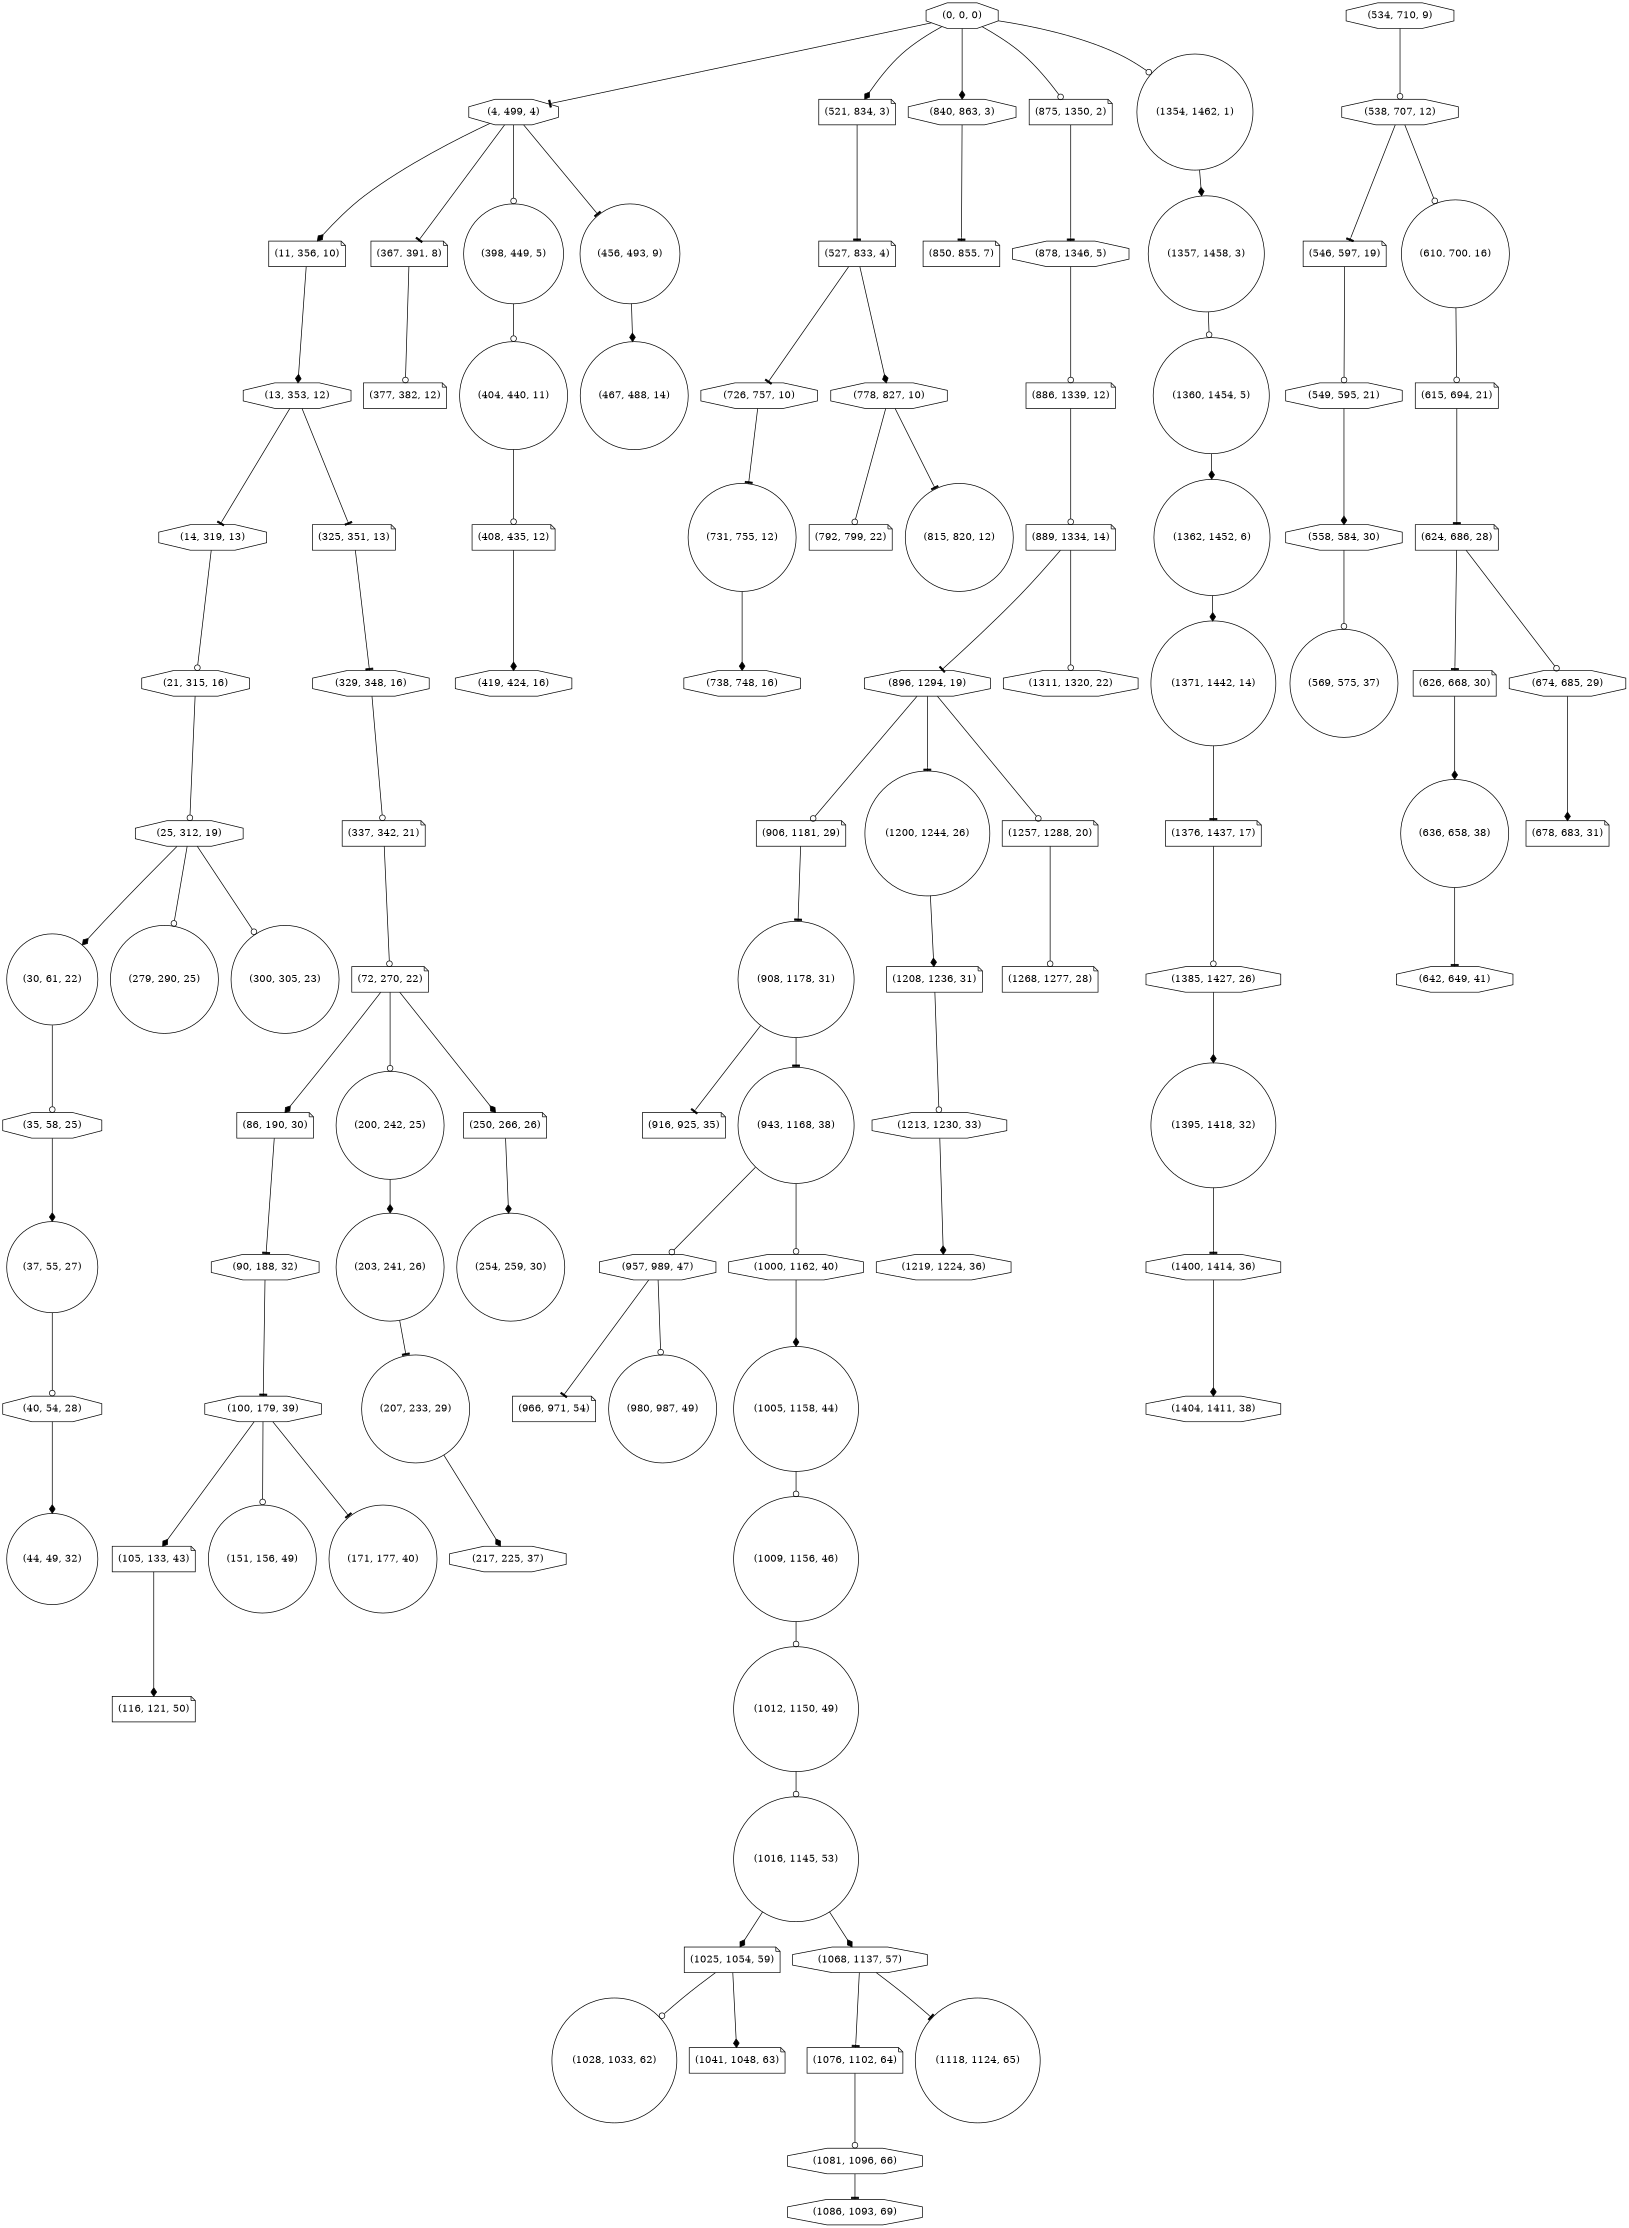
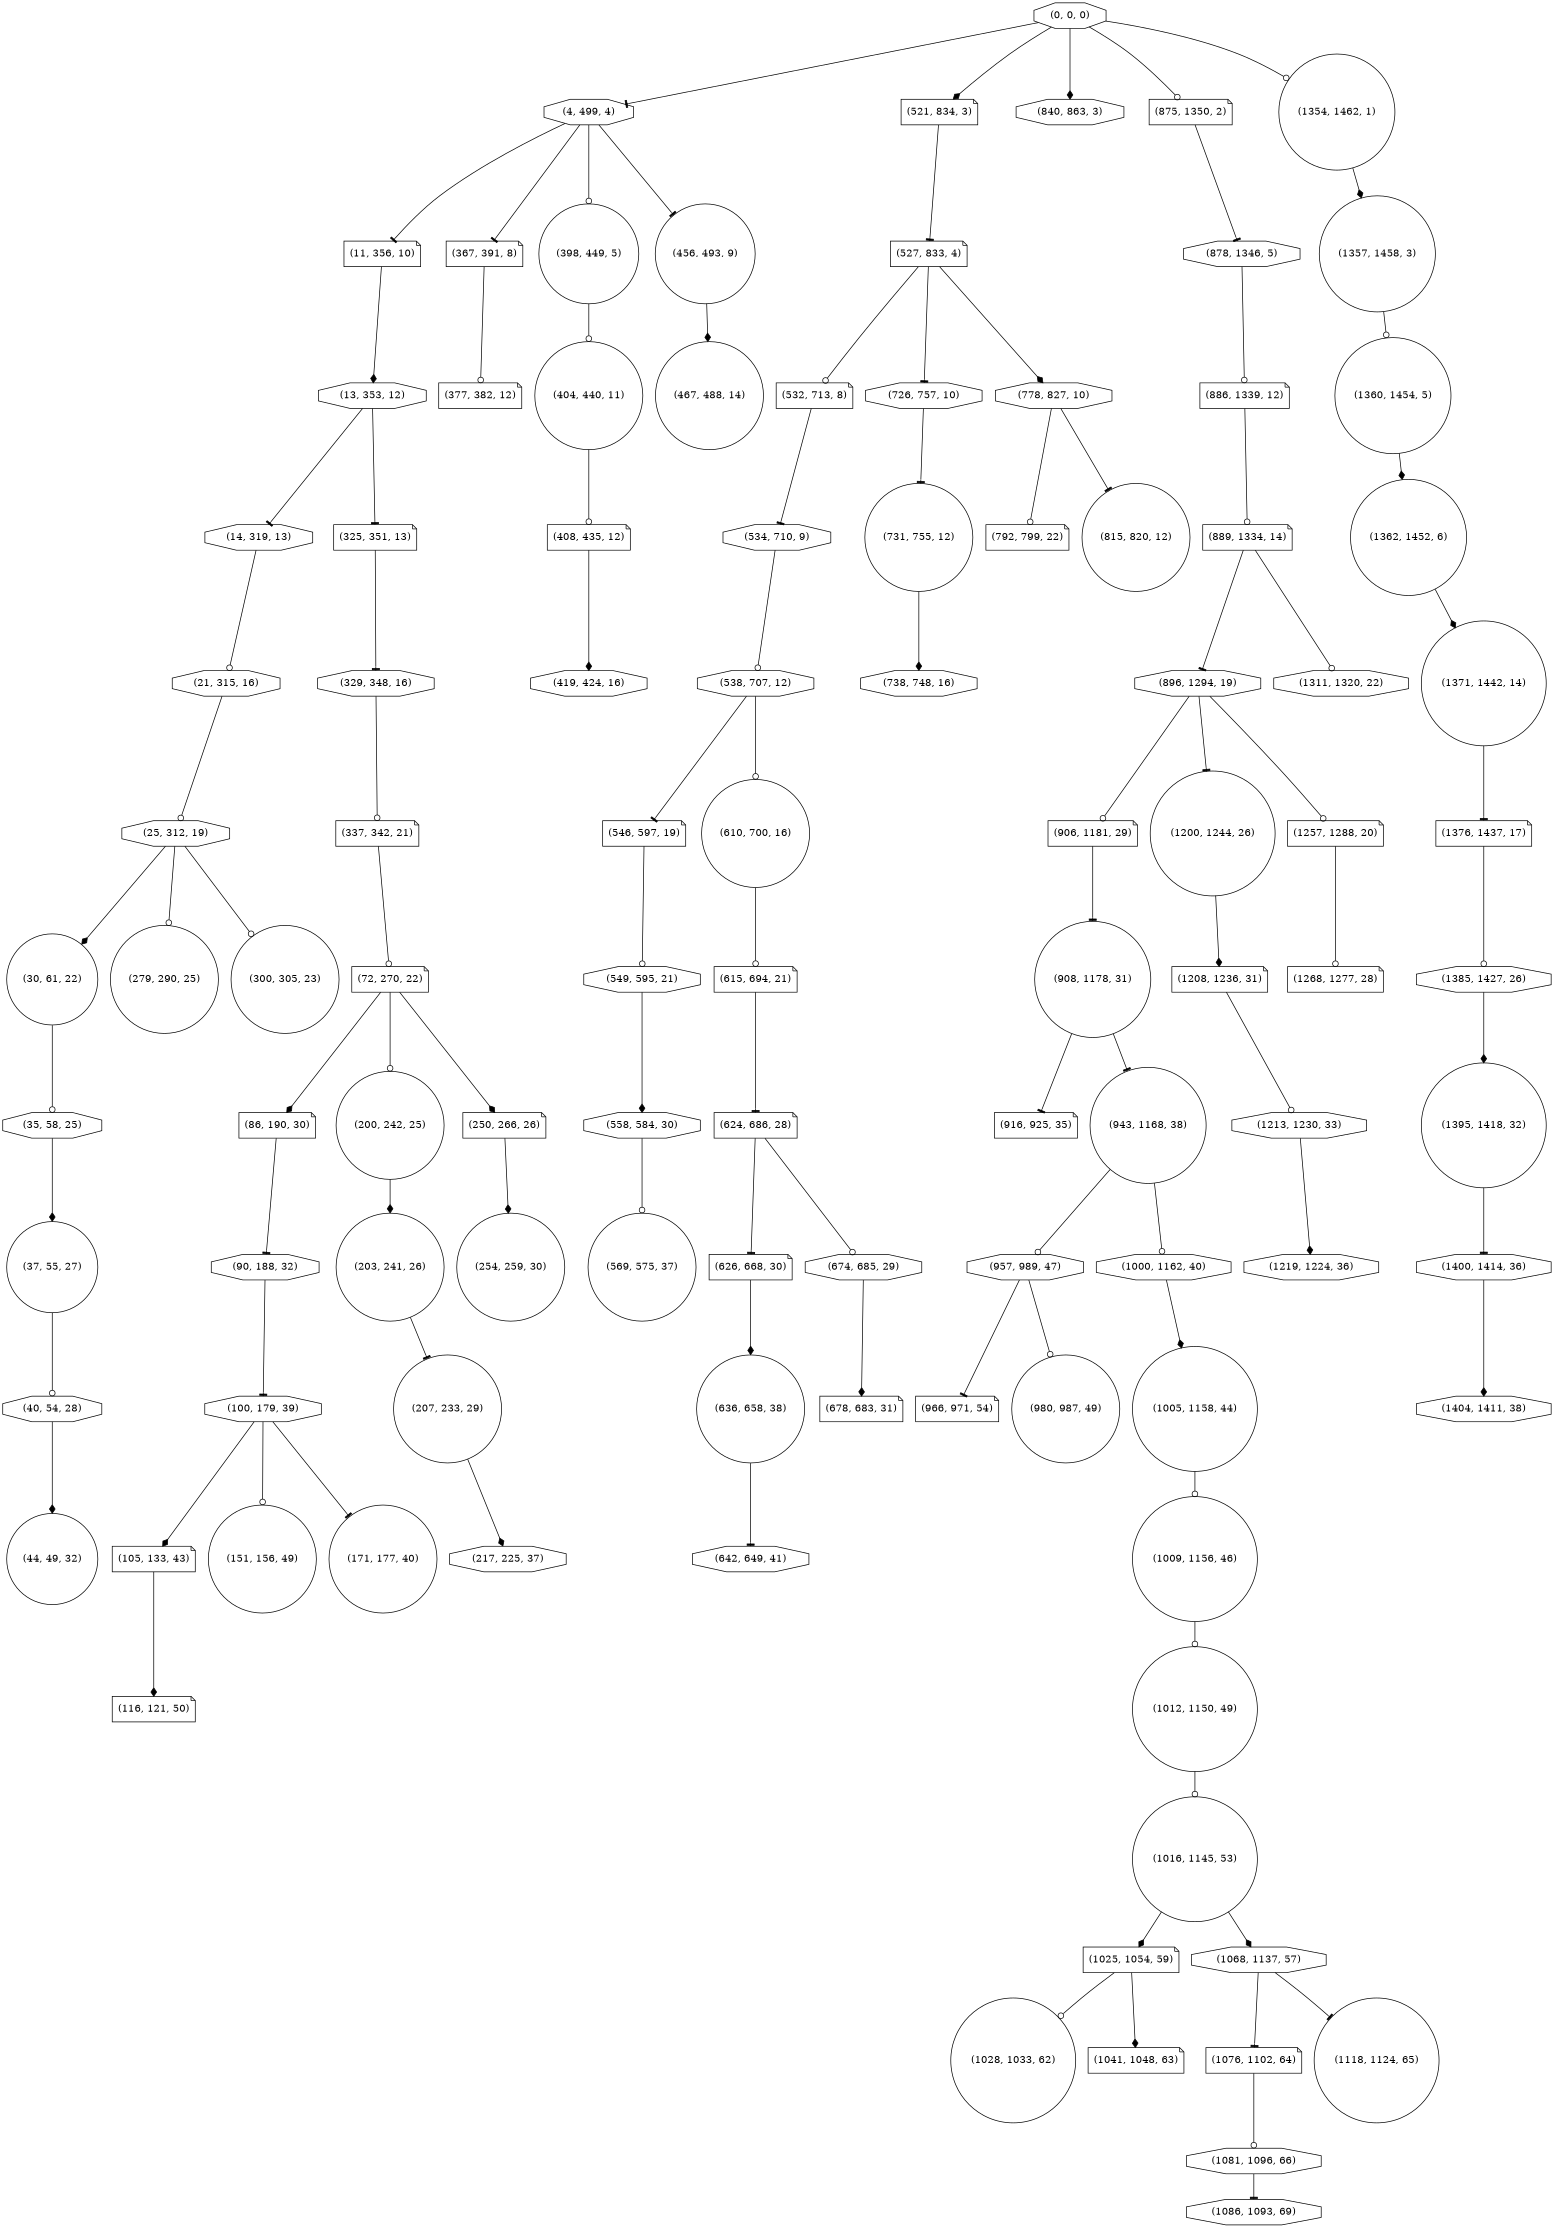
  digraph {
    node [shape=octagon]
    edge [arrowhead=odot]
    "(0, 0, 0)"
    "(4, 499, 4)"
    "(521, 834, 3)" [shape=note]
    "(840, 863, 3)"
    "(875, 1350, 2)" [shape=note]
    "(1354, 1462, 1)" [shape=circle]
    "(11, 356, 10)" [shape=note]
    "(367, 391, 8)" [shape=note]
    "(398, 449, 5)" [shape=circle]
    "(456, 493, 9)" [shape=circle]
    "(527, 833, 4)" [shape=note]
-   "(850, 855, 7)" [shape=note]
    "(878, 1346, 5)"
    "(1357, 1458, 3)" [shape=circle]
    "(13, 353, 12)"
    "(377, 382, 12)" [shape=note]
    "(404, 440, 11)" [shape=circle]
    "(467, 488, 14)" [shape=circle]
    "(14, 319, 13)"
    "(325, 351, 13)" [shape=note]
    "(21, 315, 16)"
    "(329, 348, 16)"
    "(25, 312, 19)"
    "(30, 61, 22)" [shape=circle]
    "(279, 290, 25)" [shape=circle]
    "(300, 305, 23)" [shape=circle]
    "(35, 58, 25)"
    "(72, 270, 22)" [shape=note]
    "(86, 190, 30)" [shape=note]
    "(200, 242, 25)" [shape=circle]
    "(250, 266, 26)" [shape=note]
    "(37, 55, 27)" [shape=circle]
    "(40, 54, 28)"
    "(44, 49, 32)" [shape=circle]
    "(90, 188, 32)"
    "(203, 241, 26)" [shape=circle]
    "(254, 259, 30)" [shape=circle]
    "(100, 179, 39)"
    "(105, 133, 43)" [shape=note]
    "(151, 156, 49)" [shape=circle]
    "(171, 177, 40)" [shape=circle]
    "(116, 121, 50)" [shape=note]
    "(207, 233, 29)" [shape=circle]
    "(217, 225, 37)"
    "(337, 342, 21)" [shape=note]
    "(408, 435, 12)" [shape=note]
    "(419, 424, 16)"
+   "(532, 713, 8)" [shape=note]
    "(726, 757, 10)"
    "(778, 827, 10)"
    "(534, 710, 9)"
    "(731, 755, 12)" [shape=circle]
    "(792, 799, 22)" [shape=note]
    "(815, 820, 12)" [shape=circle]
    "(538, 707, 12)"
    "(546, 597, 19)" [shape=note]
    "(610, 700, 16)" [shape=circle]
    "(549, 595, 21)"
    "(615, 694, 21)" [shape=note]
    "(558, 584, 30)"
    "(569, 575, 37)" [shape=circle]
    "(624, 686, 28)" [shape=note]
    "(626, 668, 30)" [shape=note]
    "(674, 685, 29)"
    "(636, 658, 38)" [shape=circle]
    "(678, 683, 31)" [shape=note]
    "(642, 649, 41)"
    "(738, 748, 16)"
    "(886, 1339, 12)" [shape=note]
    "(889, 1334, 14)" [shape=note]
    "(896, 1294, 19)"
    "(1311, 1320, 22)"
    "(906, 1181, 29)" [shape=note]
    "(1200, 1244, 26)" [shape=circle]
    "(1257, 1288, 20)" [shape=note]
    "(908, 1178, 31)" [shape=circle]
    "(1208, 1236, 31)" [shape=note]
    "(1268, 1277, 28)" [shape=note]
    "(916, 925, 35)" [shape=note]
    "(943, 1168, 38)" [shape=circle]
    "(957, 989, 47)"
    "(1000, 1162, 40)"
    "(966, 971, 54)" [shape=note]
    "(980, 987, 49)" [shape=circle]
    "(1005, 1158, 44)" [shape=circle]
    "(1009, 1156, 46)" [shape=circle]
    "(1012, 1150, 49)" [shape=circle]
    "(1016, 1145, 53)" [shape=circle]
    "(1025, 1054, 59)" [shape=note]
    "(1068, 1137, 57)"
    "(1028, 1033, 62)" [shape=circle]
    "(1041, 1048, 63)" [shape=note]
    "(1076, 1102, 64)" [shape=note]
    "(1118, 1124, 65)" [shape=circle]
    "(1081, 1096, 66)"
    "(1086, 1093, 69)"
    "(1213, 1230, 33)"
    "(1219, 1224, 36)"
    "(1360, 1454, 5)" [shape=circle]
    "(1362, 1452, 6)" [shape=circle]
    "(1371, 1442, 14)" [shape=circle]
    "(1376, 1437, 17)" [shape=note]
    "(1385, 1427, 26)"
    "(1395, 1418, 32)" [shape=circle]
    "(1400, 1414, 36)"
    "(1404, 1411, 38)"
    "(0, 0, 0)" -> "(4, 499, 4)" [arrowhead=tee]
    "(0, 0, 0)" -> "(521, 834, 3)" [arrowhead=diamond]
    "(0, 0, 0)" -> "(840, 863, 3)" [arrowhead=diamond]
    "(0, 0, 0)" -> "(875, 1350, 2)"
    "(0, 0, 0)" -> "(1354, 1462, 1)"
-   "(4, 499, 4)" -> "(11, 356, 10)" [arrowhead=diamond]
+   "(4, 499, 4)" -> "(11, 356, 10)" [arrowhead=tee]
    "(4, 499, 4)" -> "(367, 391, 8)" [arrowhead=tee]
    "(4, 499, 4)" -> "(398, 449, 5)"
    "(4, 499, 4)" -> "(456, 493, 9)" [arrowhead=tee]
    "(521, 834, 3)" -> "(527, 833, 4)" [arrowhead=tee]
-   "(840, 863, 3)" -> "(850, 855, 7)" [arrowhead=tee]
    "(875, 1350, 2)" -> "(878, 1346, 5)" [arrowhead=tee]
    "(1354, 1462, 1)" -> "(1357, 1458, 3)" [arrowhead=diamond]
    "(11, 356, 10)" -> "(13, 353, 12)" [arrowhead=diamond]
    "(367, 391, 8)" -> "(377, 382, 12)"
    "(398, 449, 5)" -> "(404, 440, 11)"
    "(456, 493, 9)" -> "(467, 488, 14)" [arrowhead=diamond]
+   "(527, 833, 4)" -> "(532, 713, 8)"
    "(527, 833, 4)" -> "(726, 757, 10)" [arrowhead=tee]
    "(527, 833, 4)" -> "(778, 827, 10)" [arrowhead=diamond]
    "(878, 1346, 5)" -> "(886, 1339, 12)"
    "(1357, 1458, 3)" -> "(1360, 1454, 5)"
    "(13, 353, 12)" -> "(14, 319, 13)" [arrowhead=tee]
    "(13, 353, 12)" -> "(325, 351, 13)" [arrowhead=tee]
    "(404, 440, 11)" -> "(408, 435, 12)"
    "(14, 319, 13)" -> "(21, 315, 16)"
    "(325, 351, 13)" -> "(329, 348, 16)" [arrowhead=tee]
    "(21, 315, 16)" -> "(25, 312, 19)"
    "(329, 348, 16)" -> "(337, 342, 21)"
    "(25, 312, 19)" -> "(30, 61, 22)" [arrowhead=diamond]
    "(25, 312, 19)" -> "(279, 290, 25)"
    "(25, 312, 19)" -> "(300, 305, 23)"
    "(30, 61, 22)" -> "(35, 58, 25)"
    "(35, 58, 25)" -> "(37, 55, 27)" [arrowhead=diamond]
    "(72, 270, 22)" -> "(86, 190, 30)" [arrowhead=diamond]
    "(72, 270, 22)" -> "(200, 242, 25)"
    "(72, 270, 22)" -> "(250, 266, 26)" [arrowhead=diamond]
    "(86, 190, 30)" -> "(90, 188, 32)" [arrowhead=tee]
    "(200, 242, 25)" -> "(203, 241, 26)" [arrowhead=diamond]
    "(250, 266, 26)" -> "(254, 259, 30)" [arrowhead=diamond]
    "(37, 55, 27)" -> "(40, 54, 28)"
    "(40, 54, 28)" -> "(44, 49, 32)" [arrowhead=diamond]
    "(90, 188, 32)" -> "(100, 179, 39)" [arrowhead=tee]
    "(203, 241, 26)" -> "(207, 233, 29)" [arrowhead=tee]
    "(100, 179, 39)" -> "(105, 133, 43)" [arrowhead=diamond]
    "(100, 179, 39)" -> "(151, 156, 49)"
    "(100, 179, 39)" -> "(171, 177, 40)" [arrowhead=tee]
    "(105, 133, 43)" -> "(116, 121, 50)" [arrowhead=diamond]
    "(207, 233, 29)" -> "(217, 225, 37)" [arrowhead=diamond]
    "(337, 342, 21)" -> "(72, 270, 22)"
    "(408, 435, 12)" -> "(419, 424, 16)" [arrowhead=diamond]
+   "(532, 713, 8)" -> "(534, 710, 9)" [arrowhead=tee]
    "(726, 757, 10)" -> "(731, 755, 12)" [arrowhead=tee]
    "(778, 827, 10)" -> "(792, 799, 22)"
    "(778, 827, 10)" -> "(815, 820, 12)" [arrowhead=tee]
    "(534, 710, 9)" -> "(538, 707, 12)"
    "(731, 755, 12)" -> "(738, 748, 16)" [arrowhead=diamond]
    "(538, 707, 12)" -> "(546, 597, 19)" [arrowhead=tee]
    "(538, 707, 12)" -> "(610, 700, 16)"
    "(546, 597, 19)" -> "(549, 595, 21)"
    "(610, 700, 16)" -> "(615, 694, 21)"
    "(549, 595, 21)" -> "(558, 584, 30)" [arrowhead=diamond]
    "(615, 694, 21)" -> "(624, 686, 28)" [arrowhead=tee]
    "(558, 584, 30)" -> "(569, 575, 37)"
    "(624, 686, 28)" -> "(626, 668, 30)" [arrowhead=tee]
    "(624, 686, 28)" -> "(674, 685, 29)"
    "(626, 668, 30)" -> "(636, 658, 38)" [arrowhead=diamond]
    "(674, 685, 29)" -> "(678, 683, 31)" [arrowhead=diamond]
    "(636, 658, 38)" -> "(642, 649, 41)" [arrowhead=tee]
    "(886, 1339, 12)" -> "(889, 1334, 14)"
    "(889, 1334, 14)" -> "(896, 1294, 19)" [arrowhead=tee]
    "(889, 1334, 14)" -> "(1311, 1320, 22)"
    "(896, 1294, 19)" -> "(906, 1181, 29)"
    "(896, 1294, 19)" -> "(1200, 1244, 26)" [arrowhead=tee]
    "(896, 1294, 19)" -> "(1257, 1288, 20)"
    "(906, 1181, 29)" -> "(908, 1178, 31)" [arrowhead=tee]
    "(1200, 1244, 26)" -> "(1208, 1236, 31)" [arrowhead=diamond]
    "(1257, 1288, 20)" -> "(1268, 1277, 28)"
    "(908, 1178, 31)" -> "(916, 925, 35)" [arrowhead=tee]
    "(908, 1178, 31)" -> "(943, 1168, 38)" [arrowhead=tee]
    "(1208, 1236, 31)" -> "(1213, 1230, 33)"
    "(943, 1168, 38)" -> "(957, 989, 47)"
    "(943, 1168, 38)" -> "(1000, 1162, 40)"
    "(957, 989, 47)" -> "(966, 971, 54)" [arrowhead=tee]
    "(957, 989, 47)" -> "(980, 987, 49)"
    "(1000, 1162, 40)" -> "(1005, 1158, 44)" [arrowhead=diamond]
    "(1005, 1158, 44)" -> "(1009, 1156, 46)"
    "(1009, 1156, 46)" -> "(1012, 1150, 49)"
    "(1012, 1150, 49)" -> "(1016, 1145, 53)"
    "(1016, 1145, 53)" -> "(1025, 1054, 59)" [arrowhead=diamond]
    "(1016, 1145, 53)" -> "(1068, 1137, 57)" [arrowhead=diamond]
    "(1025, 1054, 59)" -> "(1028, 1033, 62)"
    "(1025, 1054, 59)" -> "(1041, 1048, 63)" [arrowhead=diamond]
    "(1068, 1137, 57)" -> "(1076, 1102, 64)" [arrowhead=tee]
    "(1068, 1137, 57)" -> "(1118, 1124, 65)" [arrowhead=tee]
    "(1076, 1102, 64)" -> "(1081, 1096, 66)"
    "(1081, 1096, 66)" -> "(1086, 1093, 69)" [arrowhead=tee]
    "(1213, 1230, 33)" -> "(1219, 1224, 36)" [arrowhead=diamond]
    "(1360, 1454, 5)" -> "(1362, 1452, 6)" [arrowhead=diamond]
    "(1362, 1452, 6)" -> "(1371, 1442, 14)" [arrowhead=diamond]
    "(1371, 1442, 14)" -> "(1376, 1437, 17)" [arrowhead=tee]
    "(1376, 1437, 17)" -> "(1385, 1427, 26)"
    "(1385, 1427, 26)" -> "(1395, 1418, 32)" [arrowhead=diamond]
    "(1395, 1418, 32)" -> "(1400, 1414, 36)" [arrowhead=tee]
    "(1400, 1414, 36)" -> "(1404, 1411, 38)" [arrowhead=diamond]
  }
